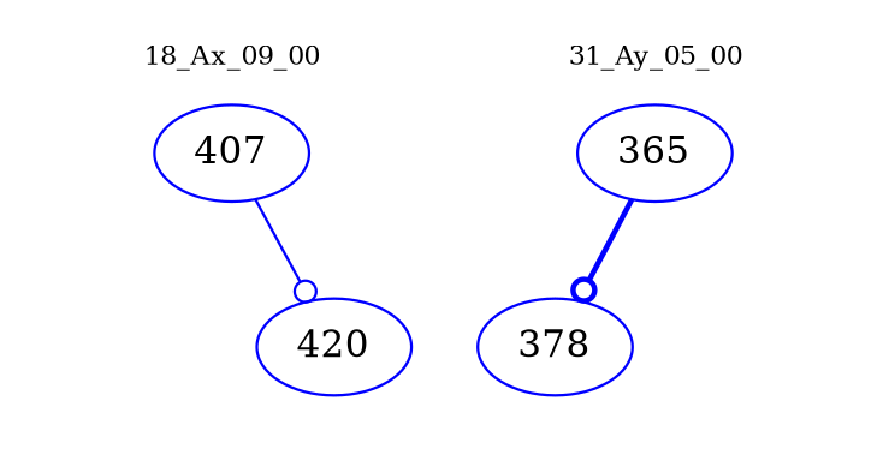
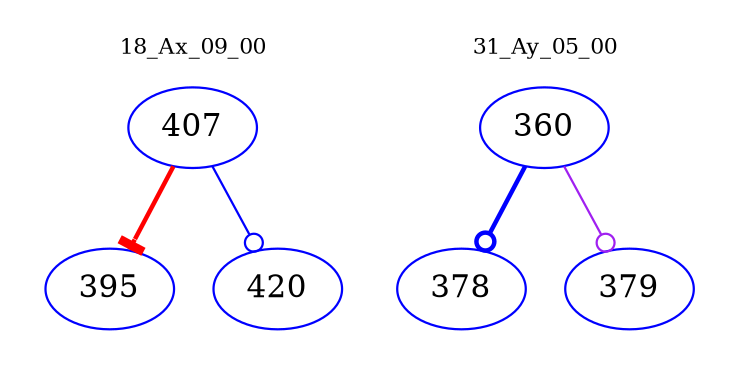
  digraph {
    node [color=blue]
    edge [arrowhead=odot color=blue style=bold]
    n1 [label=407]
+   n2 [label=395]
    n3 [label=420]
-   n4 [label=365]
+   n4 [label=360]
    n5 [label=378]
+   n6 [label=379]
    subgraph cluster_1 {
      color=white
      fontsize=10
      label="18_Ax_09_00"
      n1
+     n2
      n3
    }
    subgraph cluster_2 {
      color=white
      fontsize=10
      label="31_Ay_05_00"
      n4
      n5
+     n6
    }
+   n1 -> n2 [arrowhead=tee color=red]
    n1 -> n3 [style=solid]
    n4 -> n5
+   n4 -> n6 [color=purple style=solid]
  }
